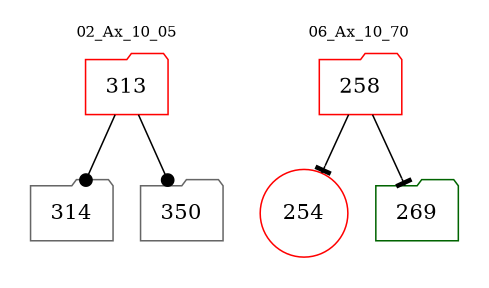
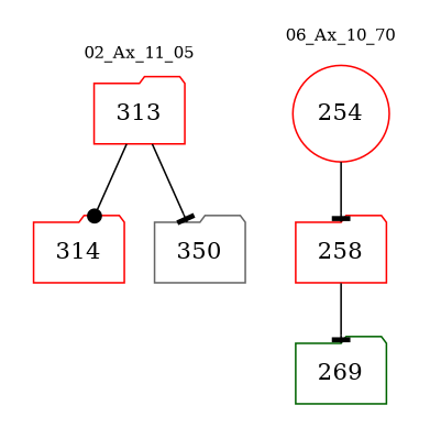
  digraph {
    node [color=red shape=folder]
    edge [arrowhead=dot color=black]
    n1 [label=313]
-   n2 [color=gray40 label=314]
+   n2 [label=314]
    n3 [color=gray40 label=350]
    n4 [label=258]
    n5 [label=254 shape=circle]
    n6 [color=darkgreen label=269]
    subgraph cluster_1 {
      color=white
      fontsize=10
-     label="02_Ax_10_05"
+     label="02_Ax_11_05"
      n1
      n2
      n3
    }
    subgraph cluster_2 {
      color=white
      fontsize=10
      label="06_Ax_10_70"
      n4
      n5
      n6
    }
    n1 -> n2
-   n1 -> n3
-   n4 -> n5 [arrowhead=tee]
+   n1 -> n3 [arrowhead=tee]
+   n5 -> n4 [arrowhead=tee]
    n4 -> n6 [arrowhead=tee]
  }
